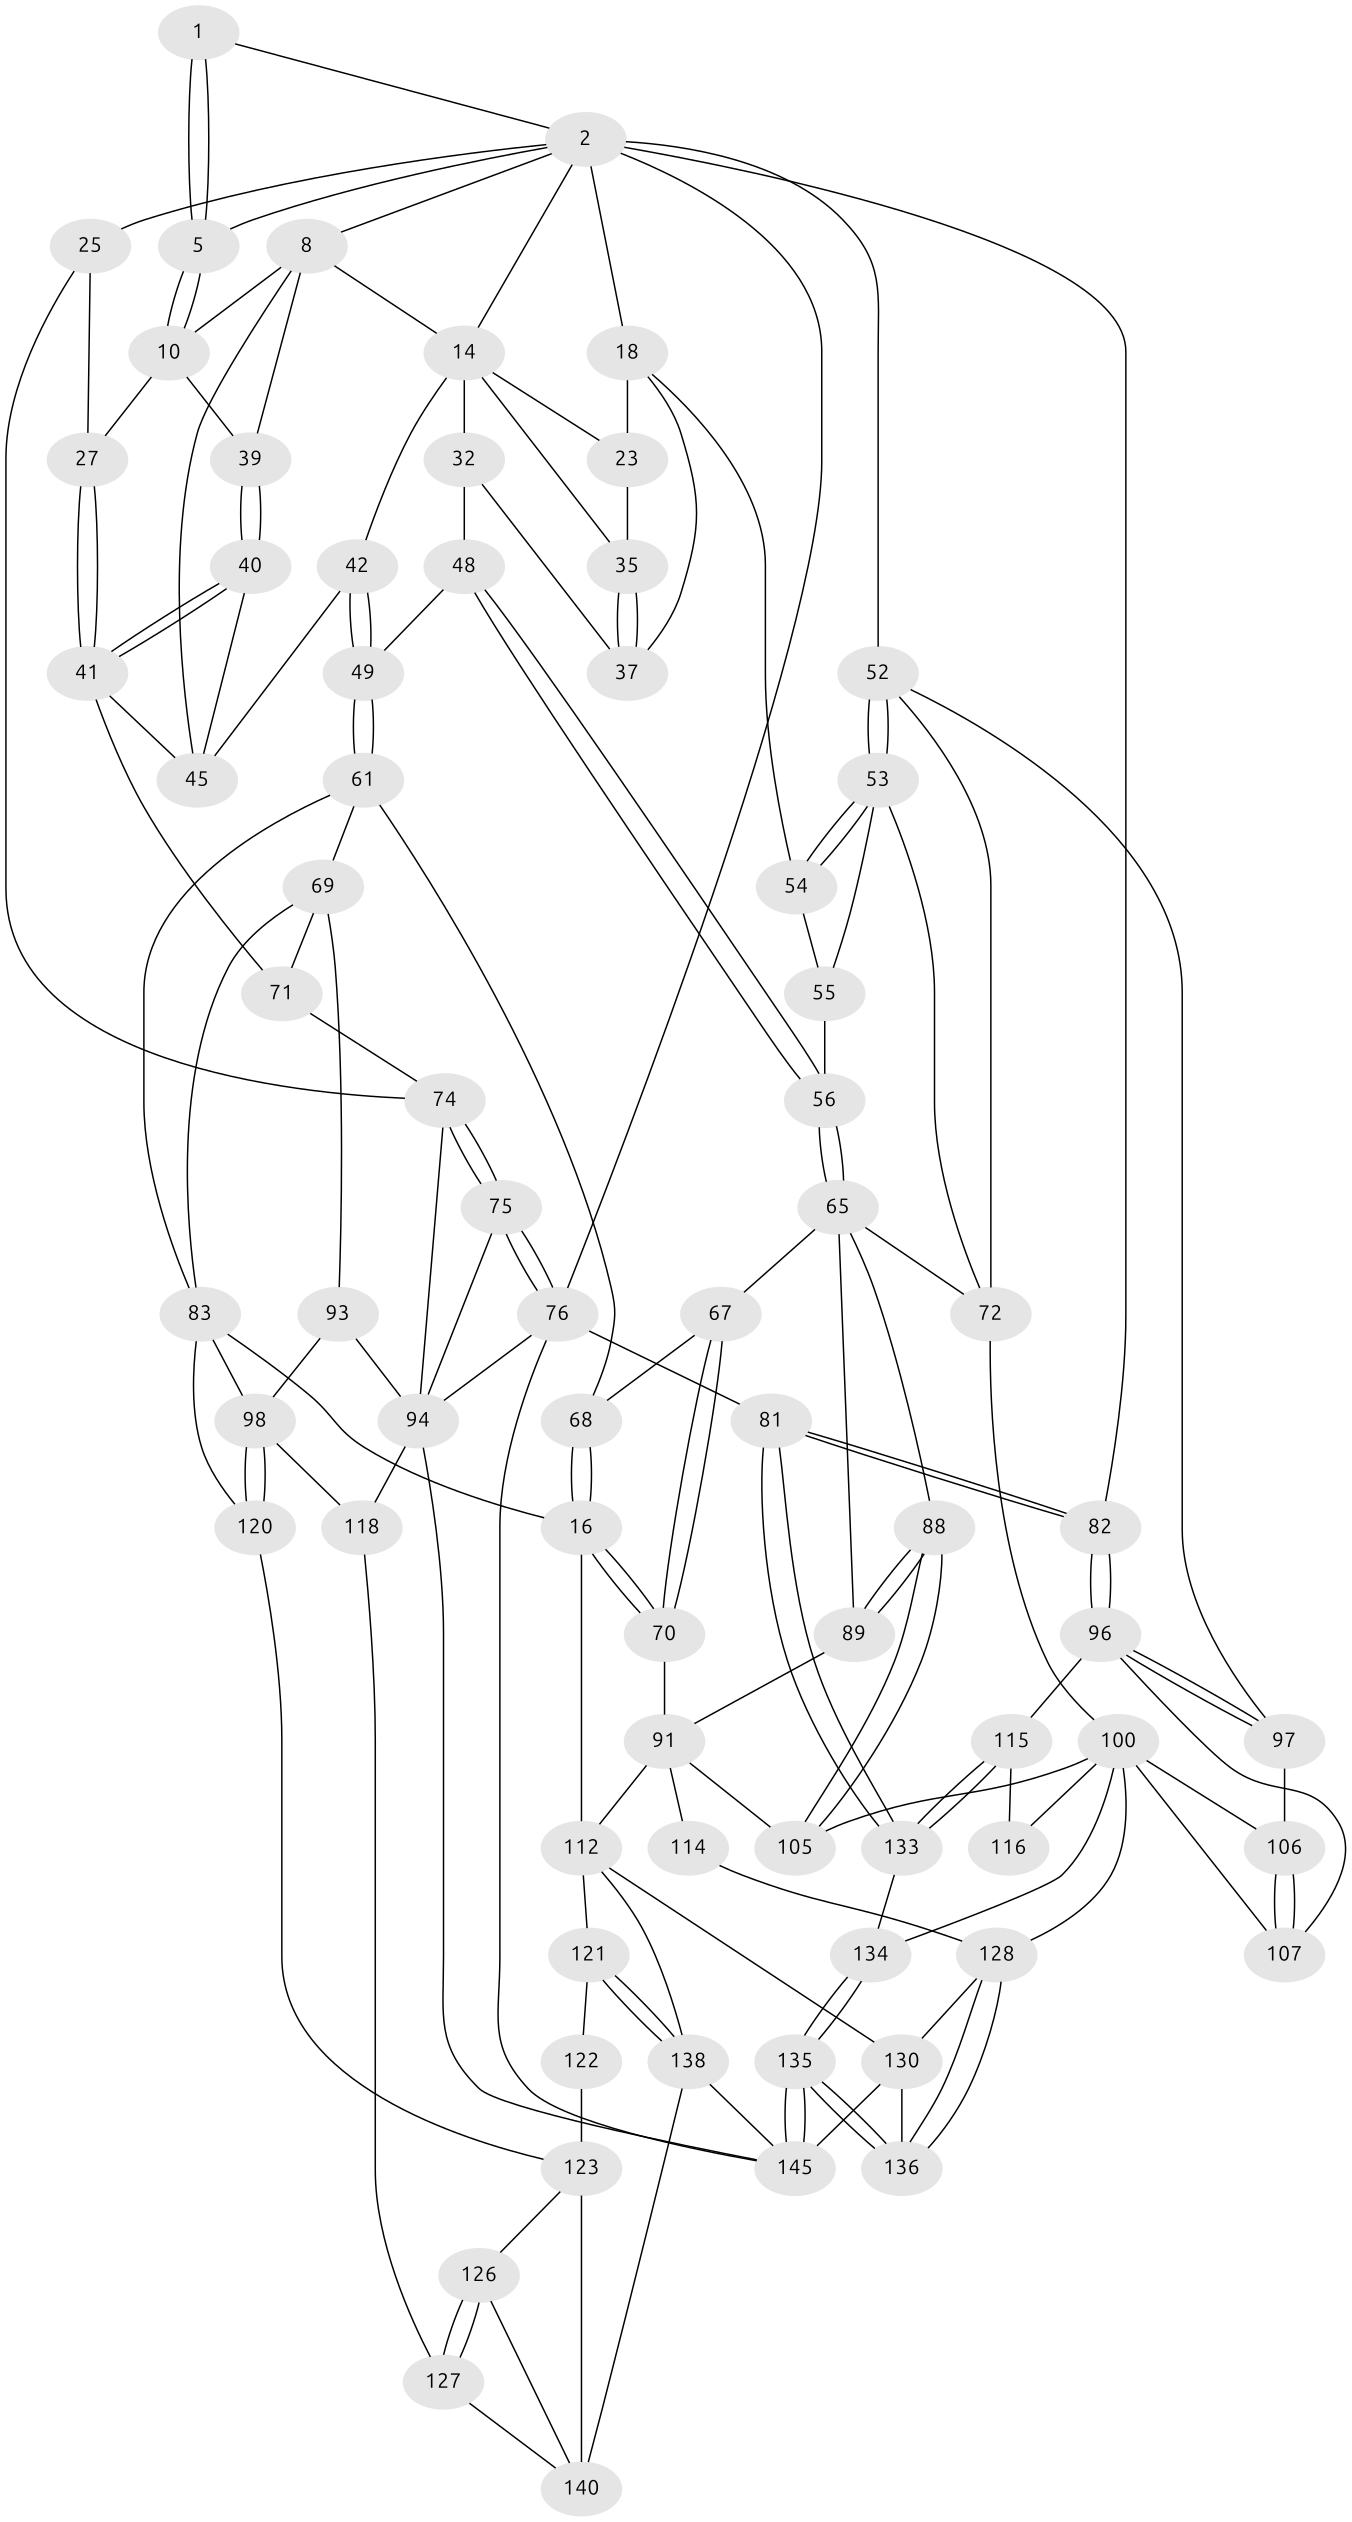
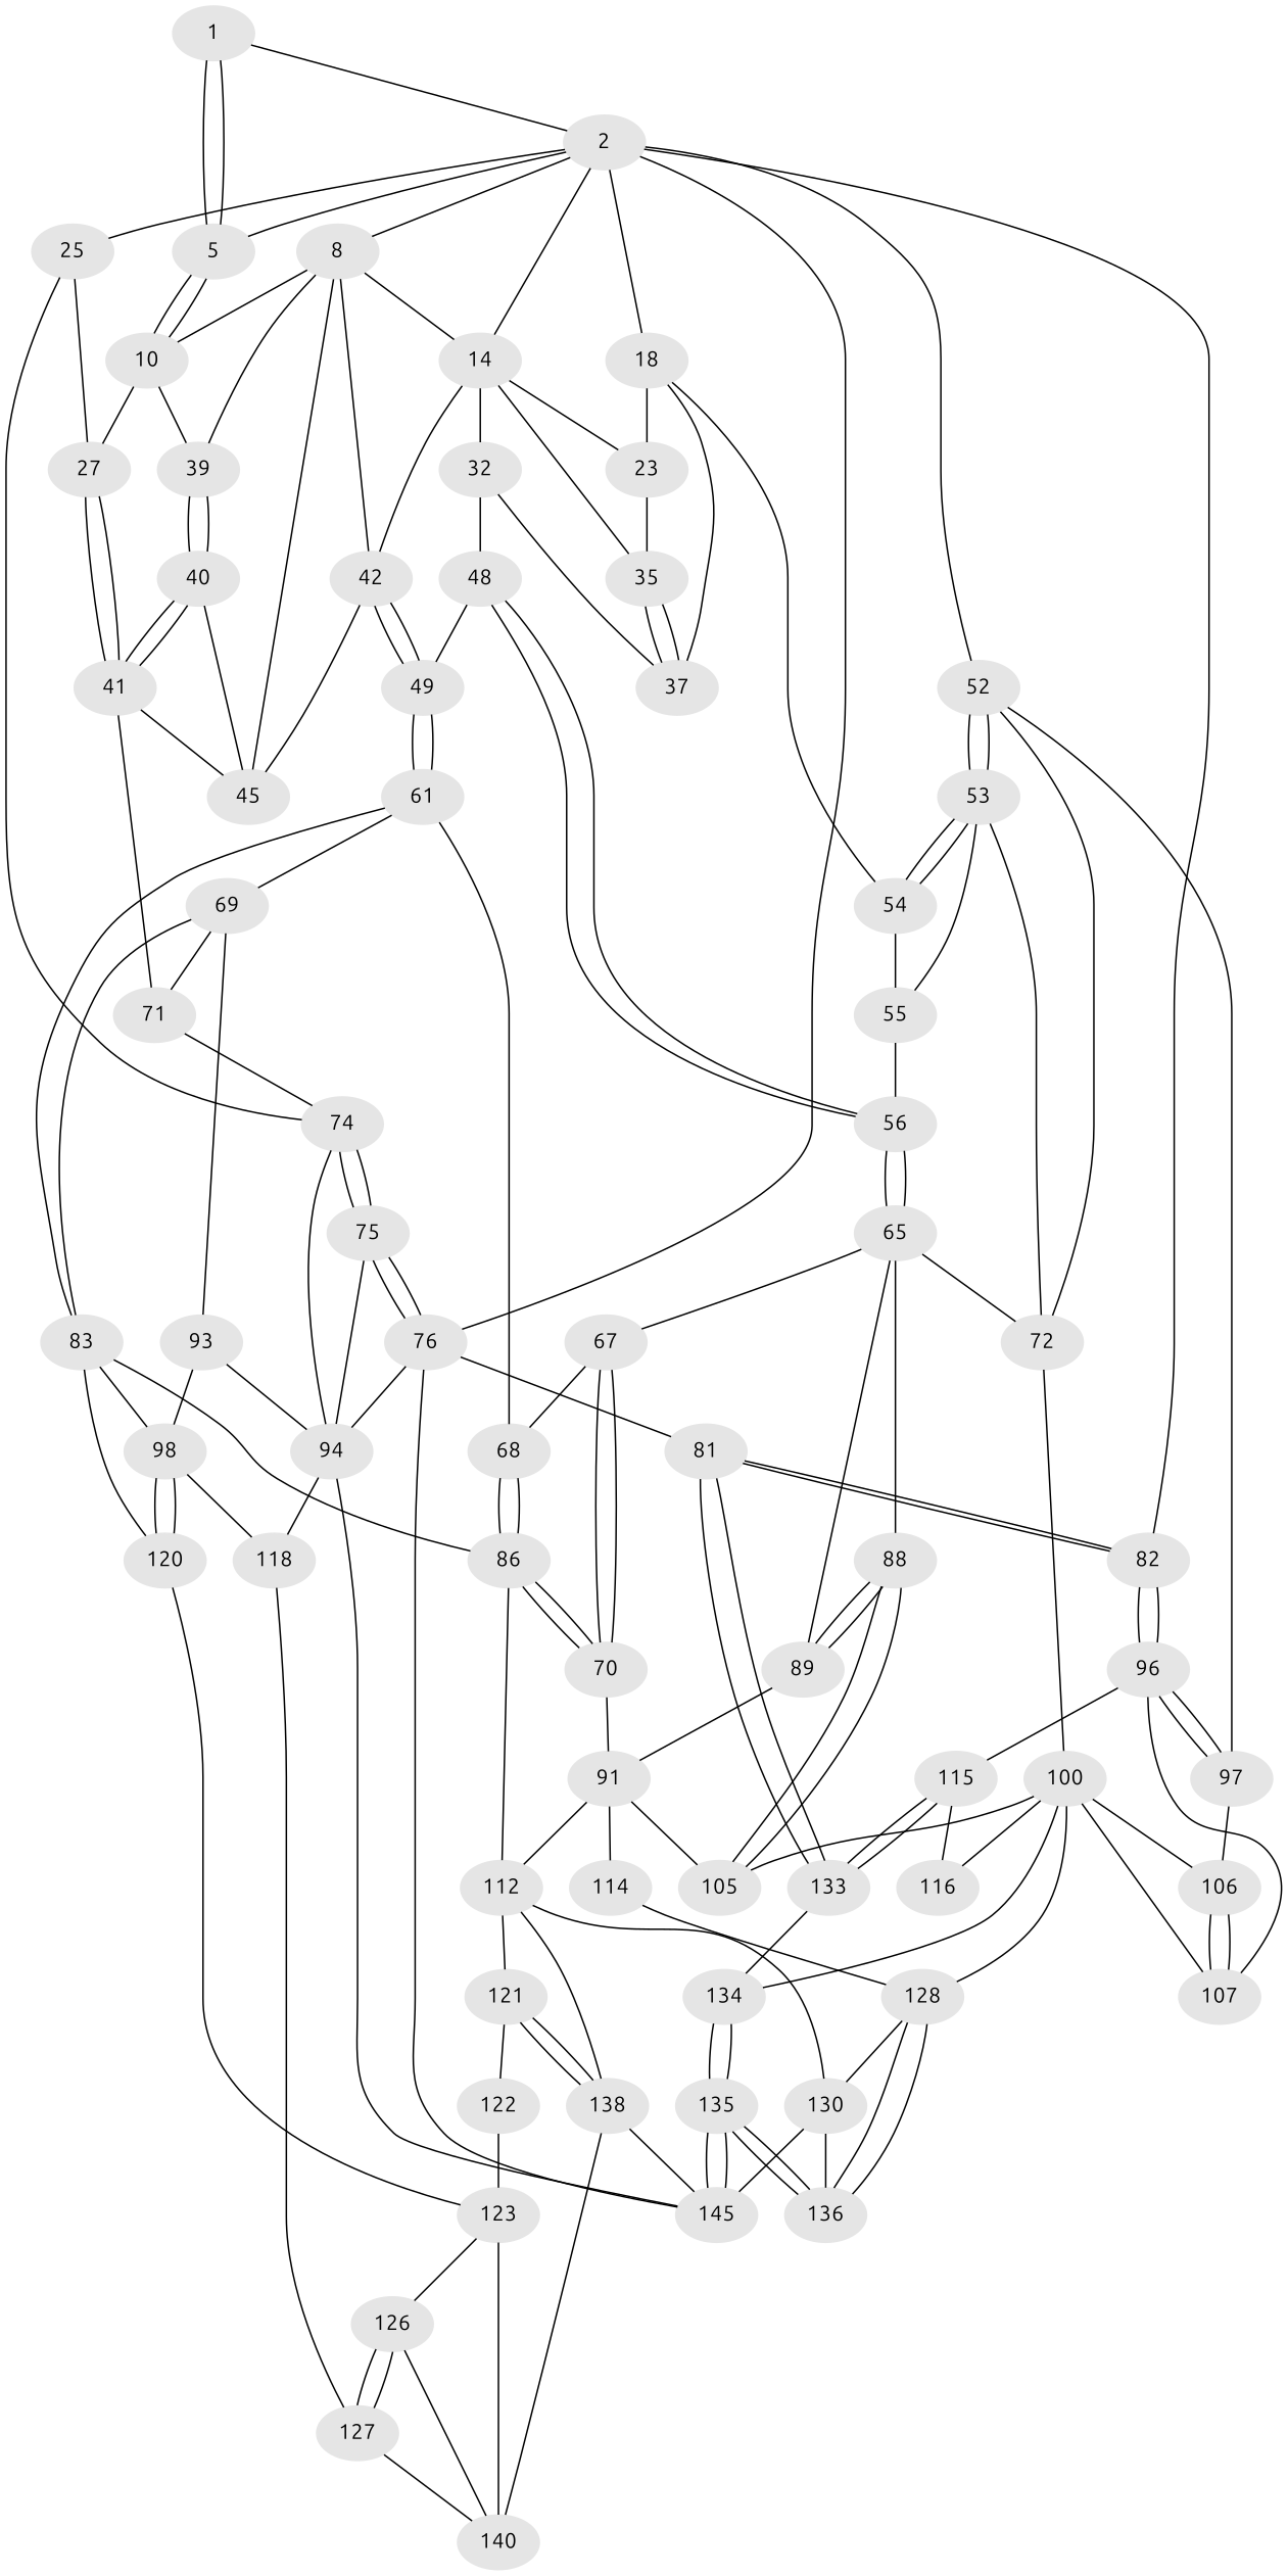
  graph {
    fontname=Ubuntu
    node [color=gray90 fontname=Ubuntu style=filled]
    edge [fontname=Ubuntu]
    2 [super="+13+7+3"]
    1
    5
    8 [super="+17+9"]
    14 [super="+19+15"]
    18 [super="+21"]
    25 [super="+28"]
    52 [super="+77"]
    76 [super="+80"]
    82
    10 [super="+26"]
    39
    42 [super="+43"]
    45 [super="+57+46"]
    23 [super="+34"]
    32 [super="+47"]
    35
    37
    54
    27
    74 [super="+79"]
    53 [super="+64"]
    72 [super="+78"]
    97
    94 [super="+117"]
    81
    145 [super="+146"]
    96 [super="+109"]
    40
    49
    41 [super="+60"]
    48
    55
    75 [super="+108"]
    71
    56
    61 [super="+62"]
    65 [super="+66+73"]
    68
    69 [super="+70"]
    83 [super="+84"]
    100 [super="+101"]
    106
    67
    88
    89
-   86 [super="+87" label=16]
+   86 [super="+87"]
    93
    98 [super="+99"]
    120
    n51 [label=70]
    105
    91 [super="+110+92"]
    112 [super="+132+113"]
    107
    116
    128 [super="+129"]
    134 [super="+137"]
    118
    133
    115
    123 [super="+139+124"]
    121
    130 [super="+144+131"]
    138 [super="+143"]
    114
    127
    136
    135
    122
    140 [super="+141"]
    126
    2 -- 5
    2 -- 8
    2 -- 14
    2 -- 18 [weight=2]
    2 -- 25 [weight=2]
    2 -- 52
    2 -- 76 [weight=2]
    2 -- 82
    1 -- 2
    1 -- 5
    1 -- 5
    5 -- 10
    5 -- 10
    8 -- 14
    8 -- 10
    8 -- 39
+   8 -- 42
    8 -- 45
    14 -- 42 [weight=2]
    14 -- 23
    14 -- 32 [weight=2]
    14 -- 35
    18 -- 23
    18 -- 37
    18 -- 54
    25 -- 27
    25 -- 74
    52 -- 53
    52 -- 53
    52 -- 72
    52 -- 97
    76 -- 94
    76 -- 81
    76 -- 145
    82 -- 96
    82 -- 96
    10 -- 39
    10 -- 27
    39 -- 40
    39 -- 40
    42 -- 45
    42 -- 49
    42 -- 49
    23 -- 35
    32 -- 37
    32 -- 48
    35 -- 37
    35 -- 37
    54 -- 55
    27 -- 41
    27 -- 41
    74 -- 94
    74 -- 75 [weight=2]
    74 -- 75
    53 -- 54
    53 -- 54
    53 -- 72
    53 -- 55
    72 -- 100
    97 -- 106
    94 -- 145
    94 -- 118
    81 -- 82
    81 -- 82
    81 -- 133
    81 -- 133
    96 -- 97
    96 -- 97
    96 -- 107
    96 -- 115
    40 -- 45
    40 -- 41
    40 -- 41
    49 -- 61
    49 -- 61
    41 -- 45
    41 -- 71
    48 -- 49
    48 -- 56
    48 -- 56
    55 -- 56
    75 -- 76
    75 -- 76
    75 -- 94
    71 -- 74
    56 -- 65
    56 -- 65
    61 -- 68
    61 -- 69
    61 -- 83
    65 -- 72
    65 -- 67
    65 -- 88
    65 -- 89
    68 -- 86
    68 -- 86
    69 -- 71
    69 -- 83
    69 -- 93
    83 -- 86
    83 -- 98
    83 -- 120
    100 -- 106
    100 -- 105
    100 -- 107
    100 -- 116
    100 -- 128
    100 -- 134
    106 -- 107
    106 -- 107
    67 -- 68
    67 -- n51
    67 -- n51
    88 -- 89
    88 -- 89
    88 -- 105
    88 -- 105
    89 -- 91
    86 -- n51
    86 -- n51
    86 -- 112
    93 -- 94
    93 -- 98
    98 -- 120
    98 -- 120
    98 -- 118
    120 -- 123
    n51 -- 91
    91 -- 105
    91 -- 112
    91 -- 114 [weight=2]
    112 -- 121
    112 -- 130
    112 -- 138
    128 -- 130
    128 -- 136
    128 -- 136
    134 -- 135
    134 -- 135
    118 -- 127
    133 -- 134
    115 -- 116
    115 -- 133
    115 -- 133
    123 -- 140 [weight=2]
    123 -- 126
    121 -- 138
    121 -- 138
    121 -- 122
    130 -- 145 [weight=2]
    130 -- 136
    138 -- 145
    138 -- 140
    114 -- 128
    127 -- 140
    135 -- 145
    135 -- 145
    135 -- 136
    135 -- 136
    122 -- 123 [weight=2]
    126 -- 127
    126 -- 127
    126 -- 140
  }
